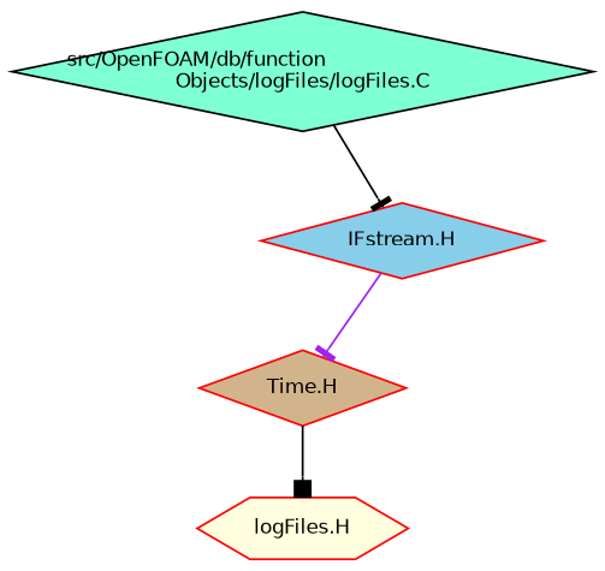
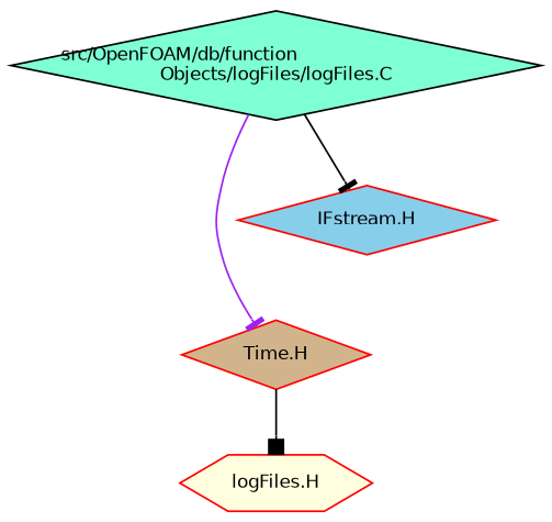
  digraph {
    node [color=red fontname=Helvetica fontsize=10 shape=diamond style=filled]
    edge [arrowhead=tee color=black fontname=Helvetica fontsize=10 labelfontname=Helvetica labelfontsize=10 style=solid]
    n1 [color=black fillcolor=aquamarine fontcolor=black height=0.2 label="src/OpenFOAM/db/function\lObjects/logFiles/logFiles.C" width=0.4]
    n2 [fillcolor=tan height=0.2 label="Time.H" width=0.4]
    n3 [fillcolor=skyblue height=0.2 label="IFstream.H" width=0.4]
    n4 [fillcolor=lightyellow height=0.2 label="logFiles.H" shape=hexagon width=0.4]
-   n3 -> n2 [color=purple]
+   n1 -> n2 [color=purple]
    n1 -> n3
    n2 -> n4 [arrowhead=box]
  }
